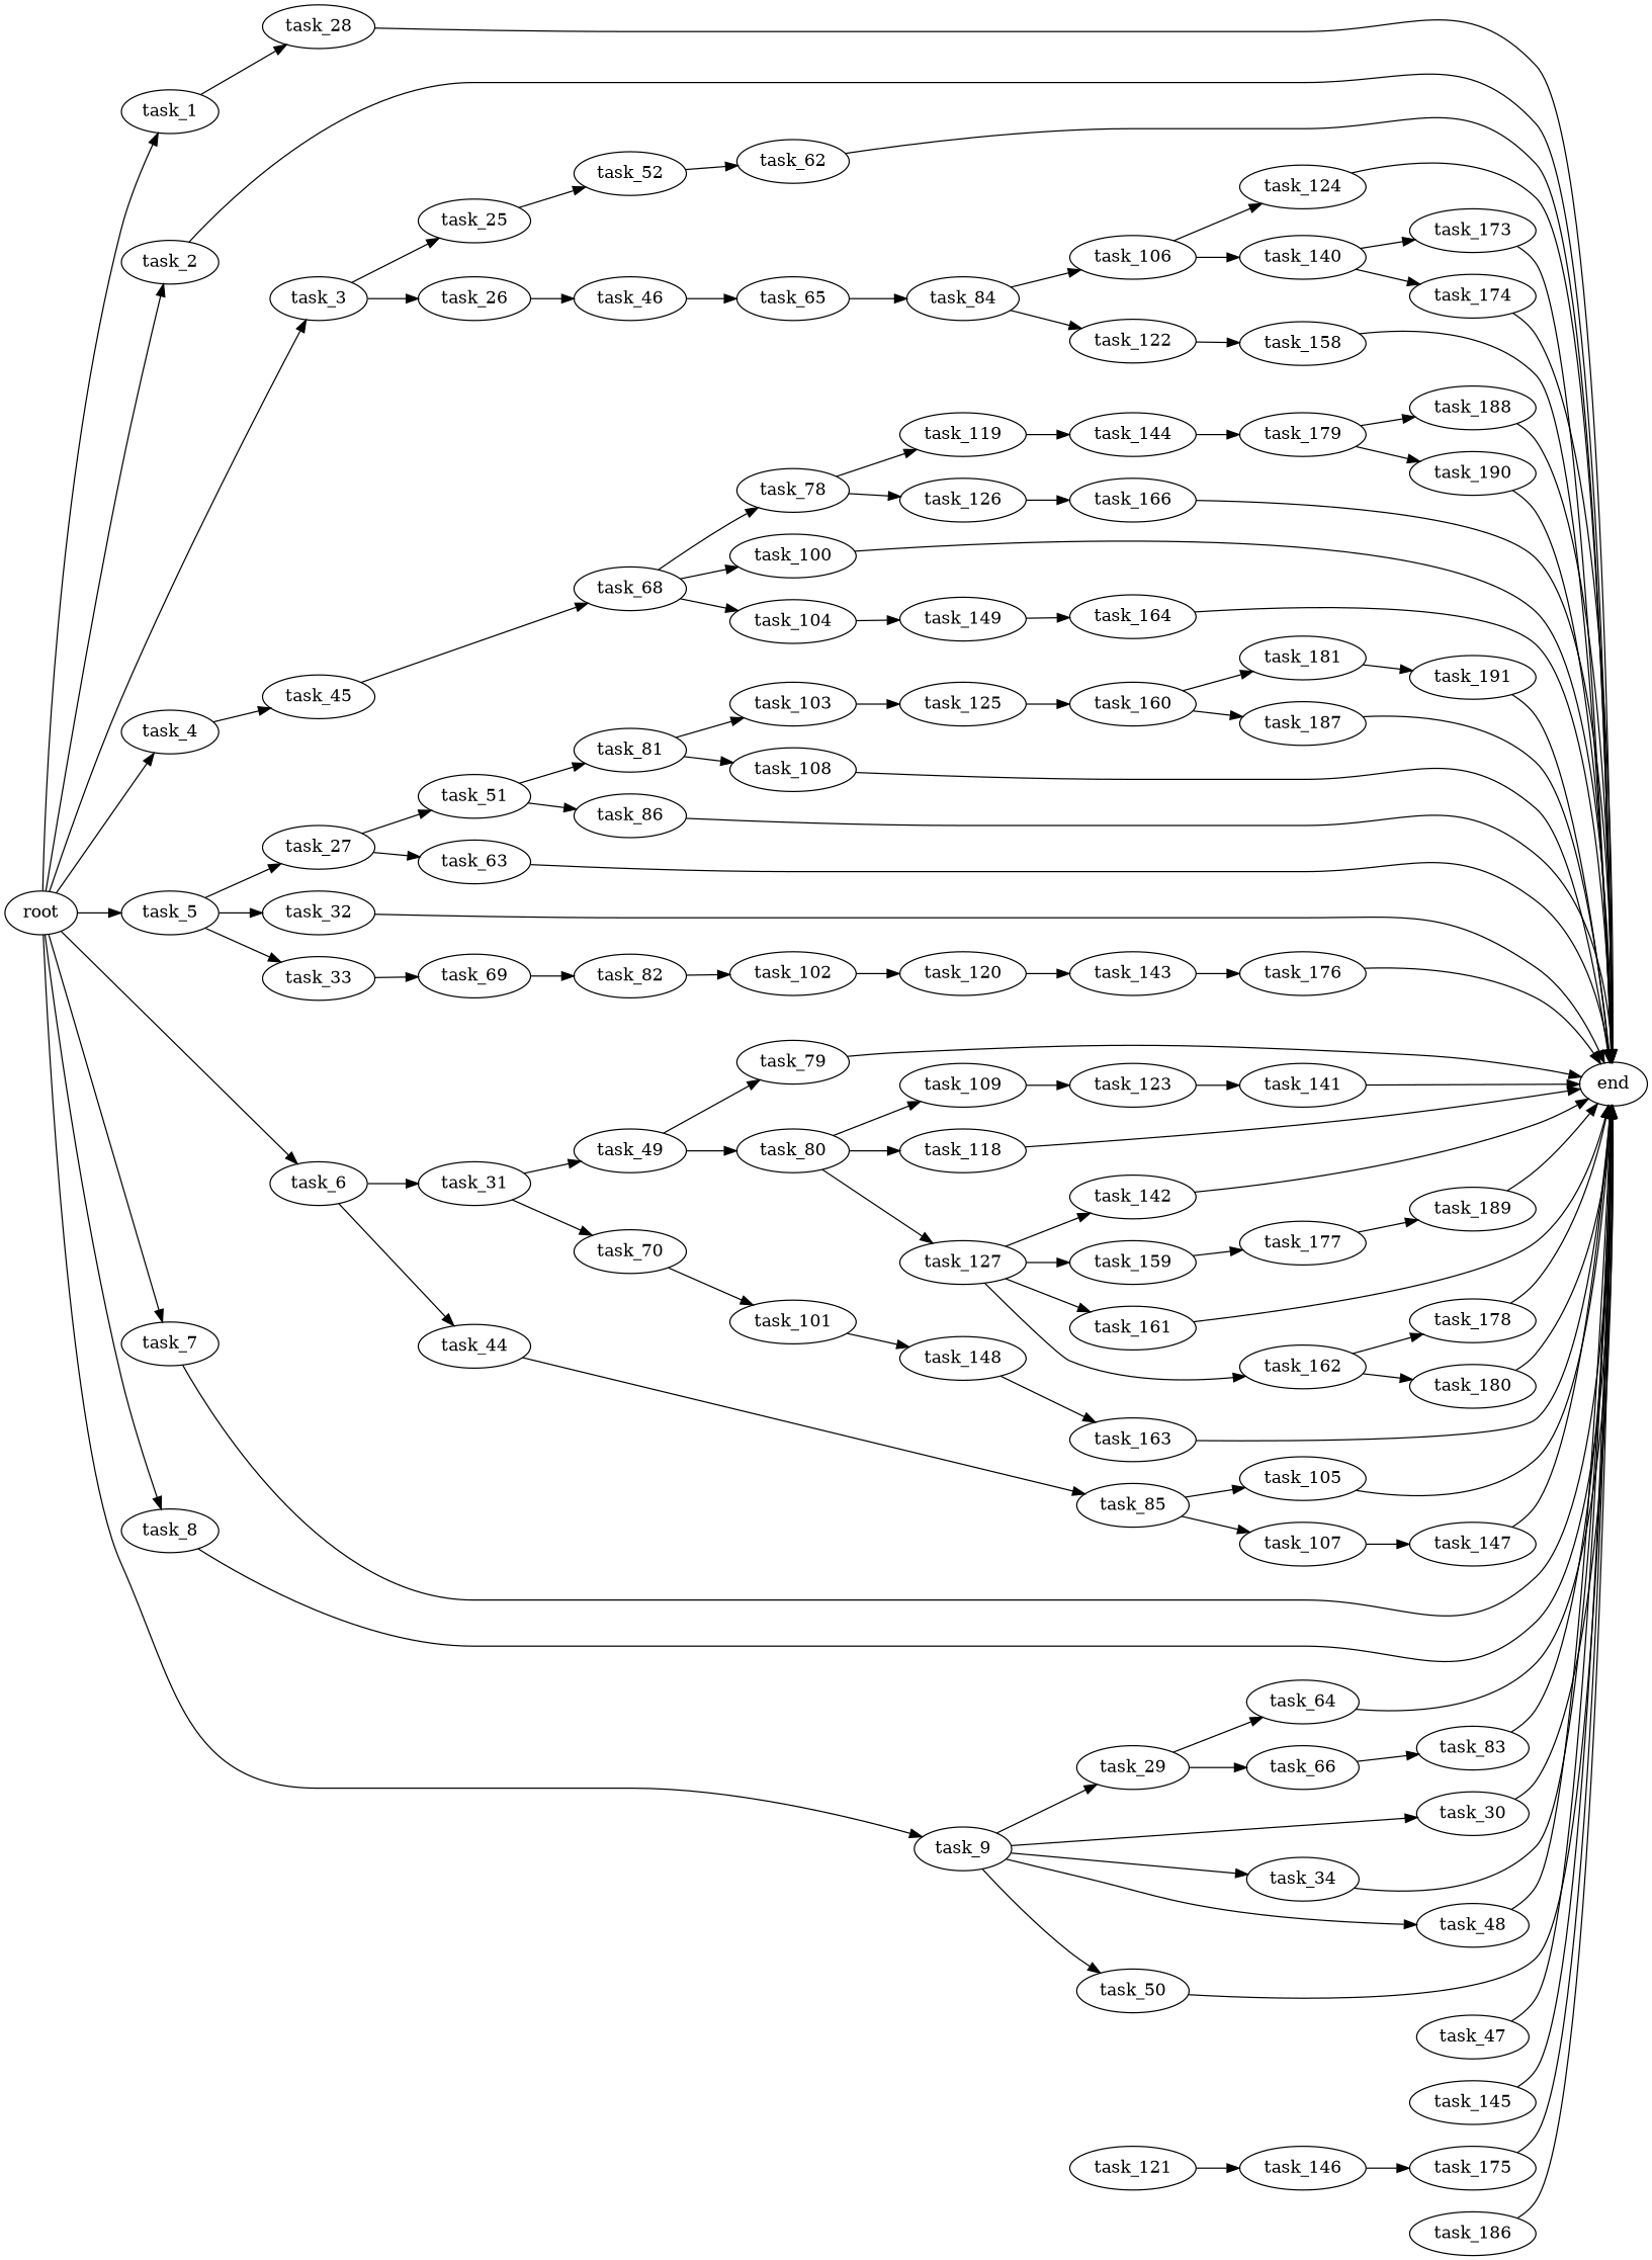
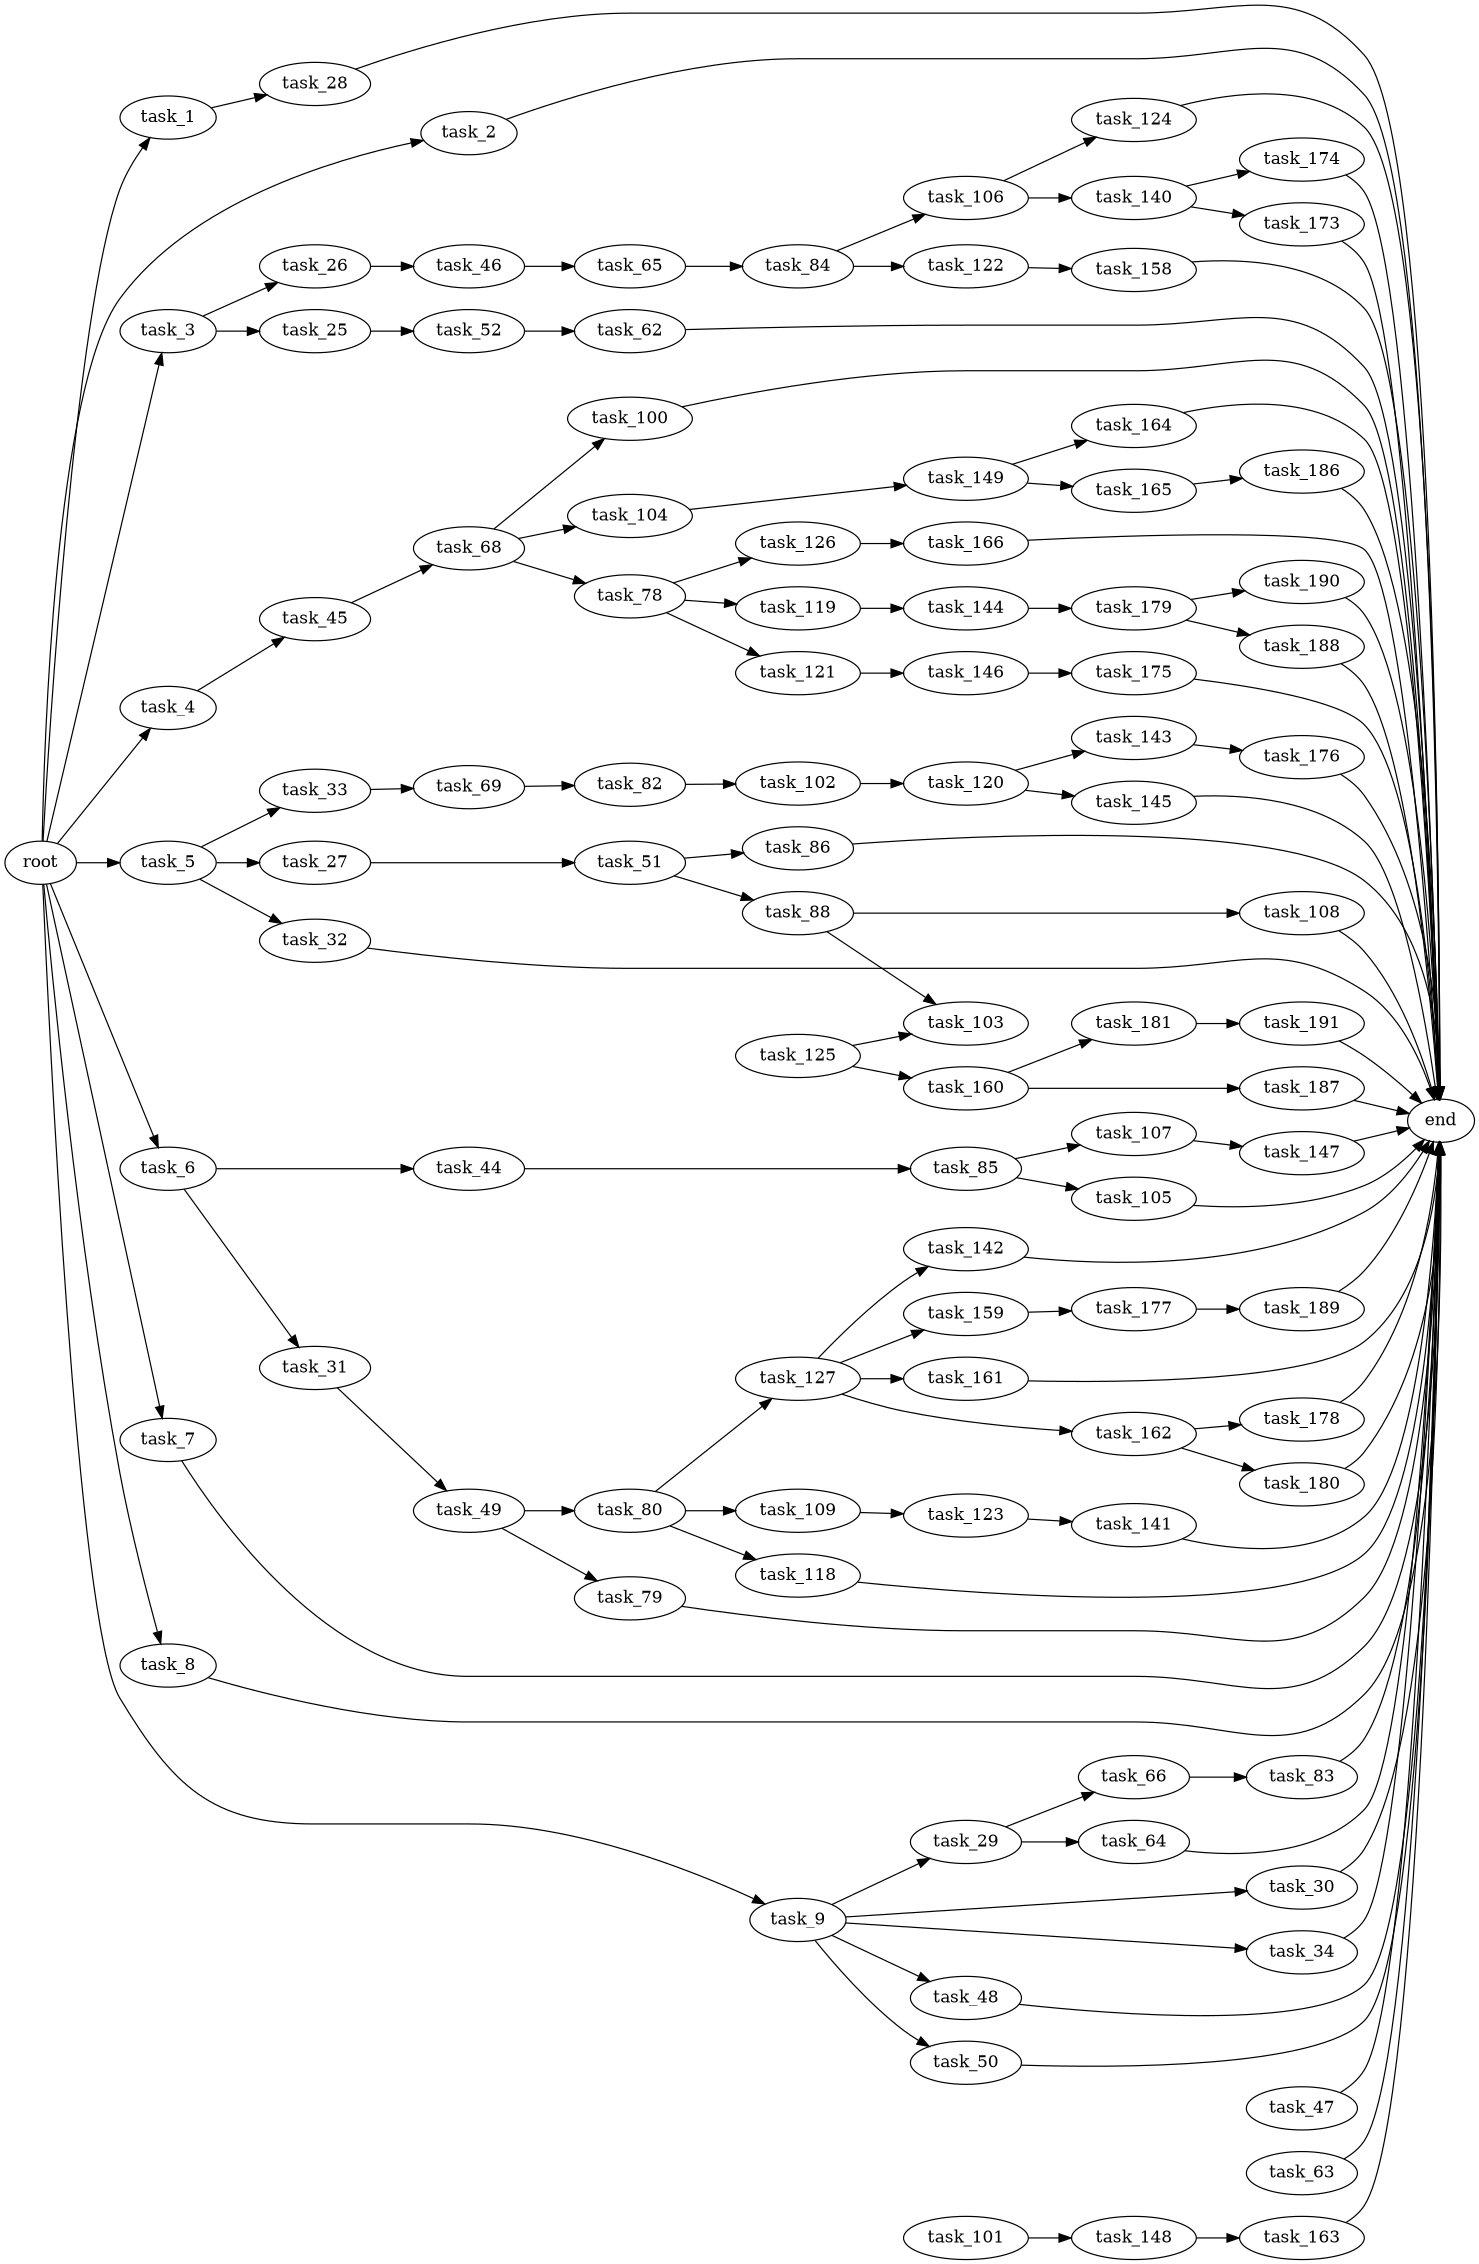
  digraph {
    rankdir=LR
    root
    task_1
    task_2
    task_3
    task_4
    task_5
    task_6
    task_7
    task_8
    task_9
    task_28
    end
    task_25
    task_26
    task_45
    task_27
    task_32
    task_33
    task_31
    task_44
    task_29
    task_30
    task_34
    task_48
    task_50
    task_52
    task_46
    task_47
    task_68
    task_51
    task_63
    task_69
    task_49
-   task_70
    task_85
    task_64
    task_66
    task_62
    task_65
-   task_81
+   task_81 [label=task_88]
    task_86
    task_83
    task_79
    task_80
    task_101
    task_82
    task_105
    task_107
    task_78
    task_100
    task_104
    task_84
    task_109
    task_118
    task_127
    task_103
    task_108
    task_106
    task_122
    task_119
    task_121
    task_126
    task_149
    task_102
    task_148
    task_144
    task_146
    task_166
    task_123
    task_142
    task_159
    task_161
    task_162
    task_125
    task_120
    task_124
    task_140
    task_158
    task_147
    task_163
    task_143
    task_145
    task_160
    task_164
+   task_165
    task_173
    task_174
    task_141
    task_179
    task_176
    task_175
    task_181
    task_187
    task_177
    task_178
    task_180
    task_188
    task_190
    task_186
    task_189
    task_191
    root -> task_1
    root -> task_2
    root -> task_3
    root -> task_4
    root -> task_5
    root -> task_6
    root -> task_7
    root -> task_8
    root -> task_9
    task_1 -> task_28
    task_2 -> end
    task_3 -> task_25
    task_3 -> task_26
    task_4 -> task_45
    task_5 -> task_27
    task_5 -> task_32
    task_5 -> task_33
    task_6 -> task_31
    task_6 -> task_44
    task_7 -> end
    task_8 -> end
    task_9 -> task_29
    task_9 -> task_30
    task_9 -> task_34
    task_9 -> task_48
    task_9 -> task_50
    task_28 -> end
    task_25 -> task_52
    task_26 -> task_46
    task_45 -> task_68
    task_27 -> task_51
-   task_27 -> task_63
    task_32 -> end
    task_33 -> task_69
    task_31 -> task_49
-   task_31 -> task_70
    task_44 -> task_85
    task_29 -> task_64
    task_29 -> task_66
    task_30 -> end
    task_34 -> end
    task_48 -> end
    task_50 -> end
    task_52 -> task_62
    task_46 -> task_65
    task_47 -> end
    task_68 -> task_78
    task_68 -> task_100
    task_68 -> task_104
    task_51 -> task_81
    task_51 -> task_86
    task_63 -> end
    task_69 -> task_82
    task_49 -> task_79
    task_49 -> task_80
-   task_70 -> task_101
    task_85 -> task_105
    task_85 -> task_107
    task_64 -> end
    task_66 -> task_83
    task_62 -> end
    task_65 -> task_84
    task_81 -> task_103
    task_81 -> task_108
    task_86 -> end
    task_83 -> end
    task_79 -> end
    task_80 -> task_109
    task_80 -> task_118
    task_80 -> task_127
    task_101 -> task_148
    task_82 -> task_102
    task_105 -> end
    task_107 -> task_147
    task_78 -> task_119
+   task_78 -> task_121
    task_78 -> task_126
    task_100 -> end
    task_104 -> task_149
    task_84 -> task_106
    task_84 -> task_122
    task_109 -> task_123
    task_118 -> end
    task_127 -> task_142
    task_127 -> task_159
    task_127 -> task_161
    task_127 -> task_162
-   task_103 -> task_125
+   task_125 -> task_103
    task_108 -> end
    task_106 -> task_124
    task_106 -> task_140
    task_122 -> task_158
    task_119 -> task_144
    task_121 -> task_146
    task_126 -> task_166
    task_149 -> task_164
+   task_149 -> task_165
    task_102 -> task_120
    task_148 -> task_163
    task_144 -> task_179
    task_146 -> task_175
    task_166 -> end
    task_123 -> task_141
    task_142 -> end
    task_159 -> task_177
    task_161 -> end
    task_162 -> task_178
    task_162 -> task_180
    task_125 -> task_160
    task_120 -> task_143
+   task_120 -> task_145
    task_124 -> end
    task_140 -> task_173
    task_140 -> task_174
    task_158 -> end
    task_147 -> end
    task_163 -> end
    task_143 -> task_176
    task_145 -> end
    task_160 -> task_181
    task_160 -> task_187
    task_164 -> end
+   task_165 -> task_186
    task_173 -> end
    task_174 -> end
    task_141 -> end
    task_179 -> task_188
    task_179 -> task_190
    task_176 -> end
    task_175 -> end
    task_181 -> task_191
    task_187 -> end
    task_177 -> task_189
    task_178 -> end
    task_180 -> end
    task_188 -> end
    task_190 -> end
    task_186 -> end
    task_189 -> end
    task_191 -> end
  }
